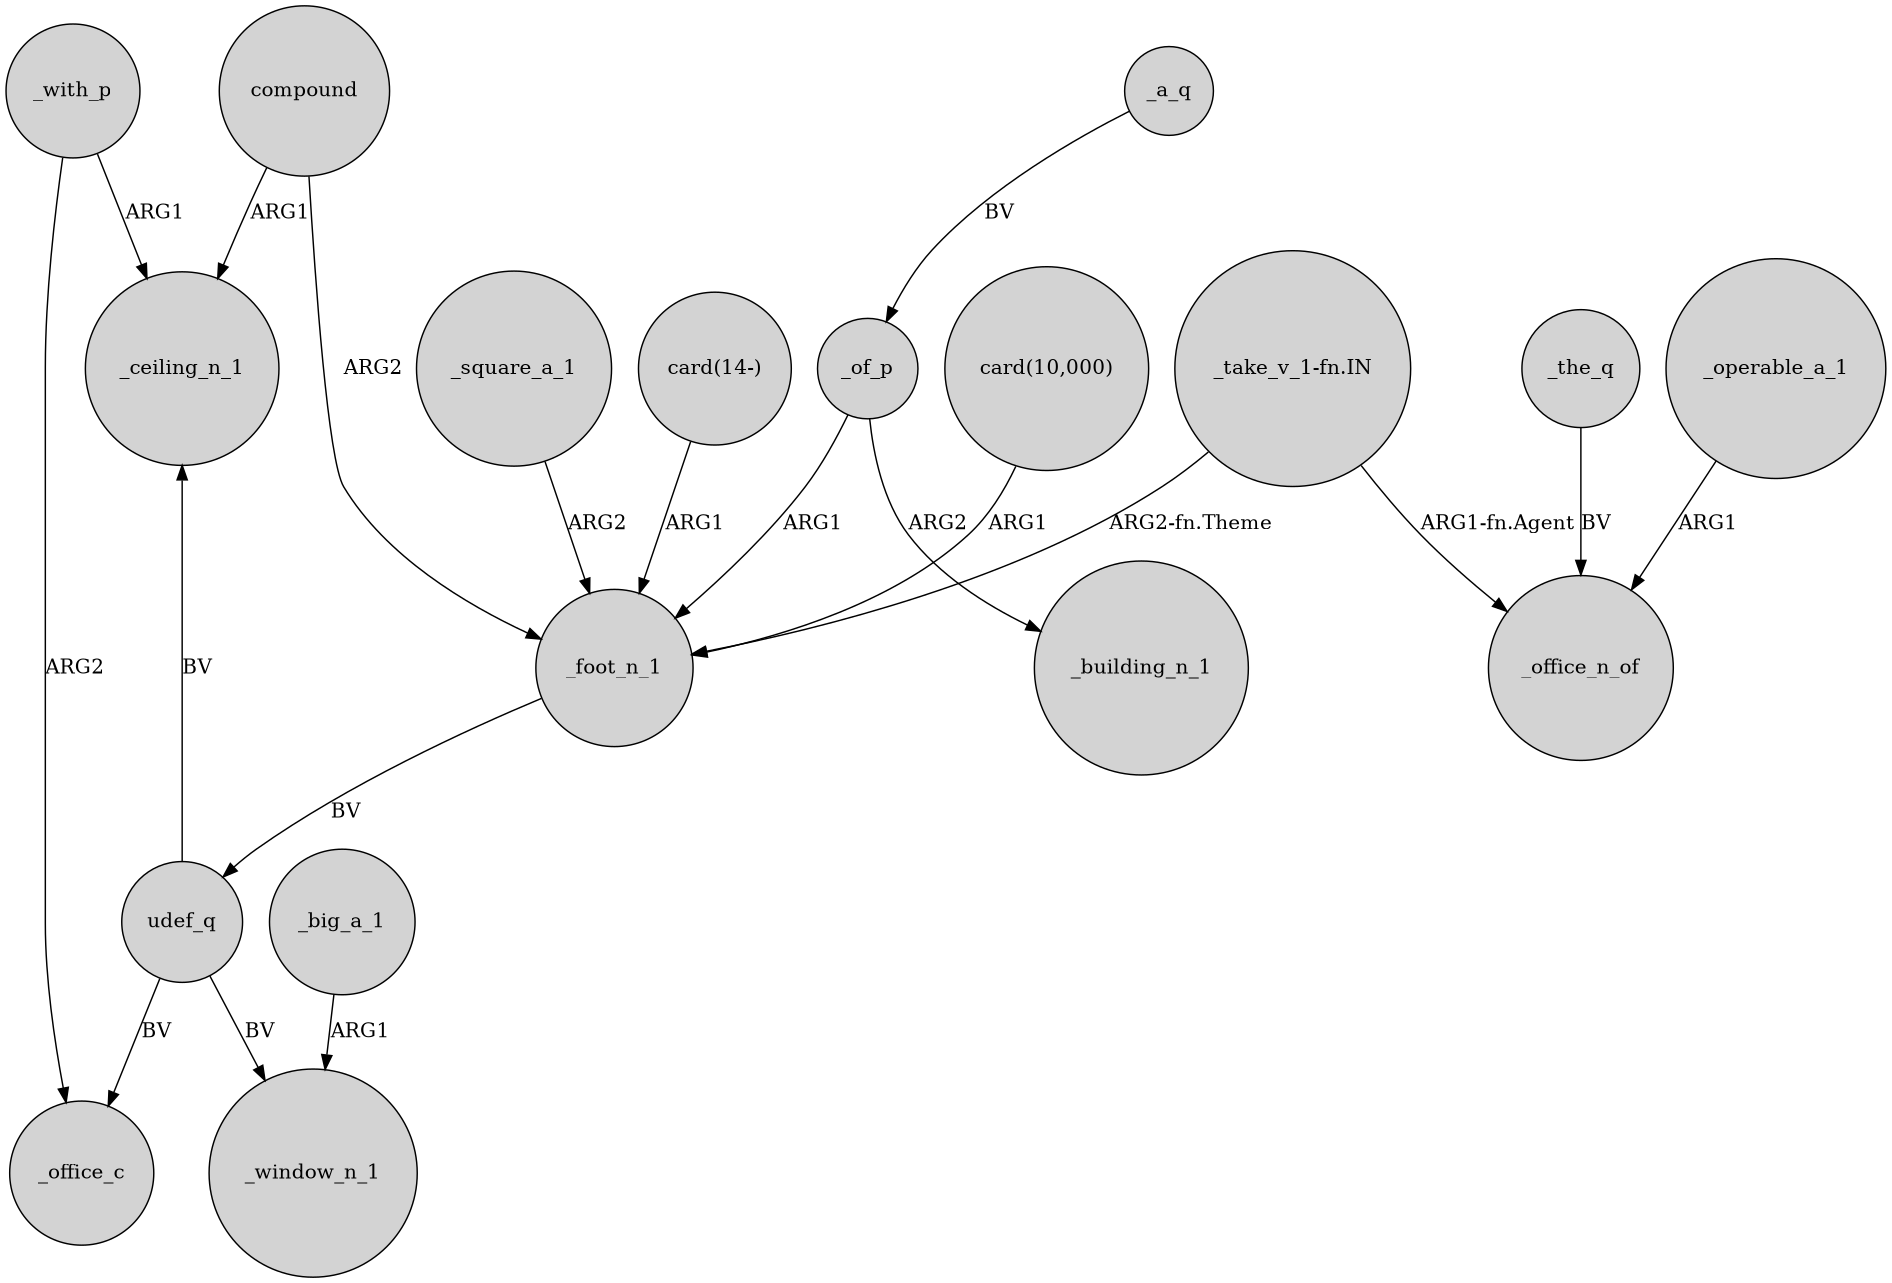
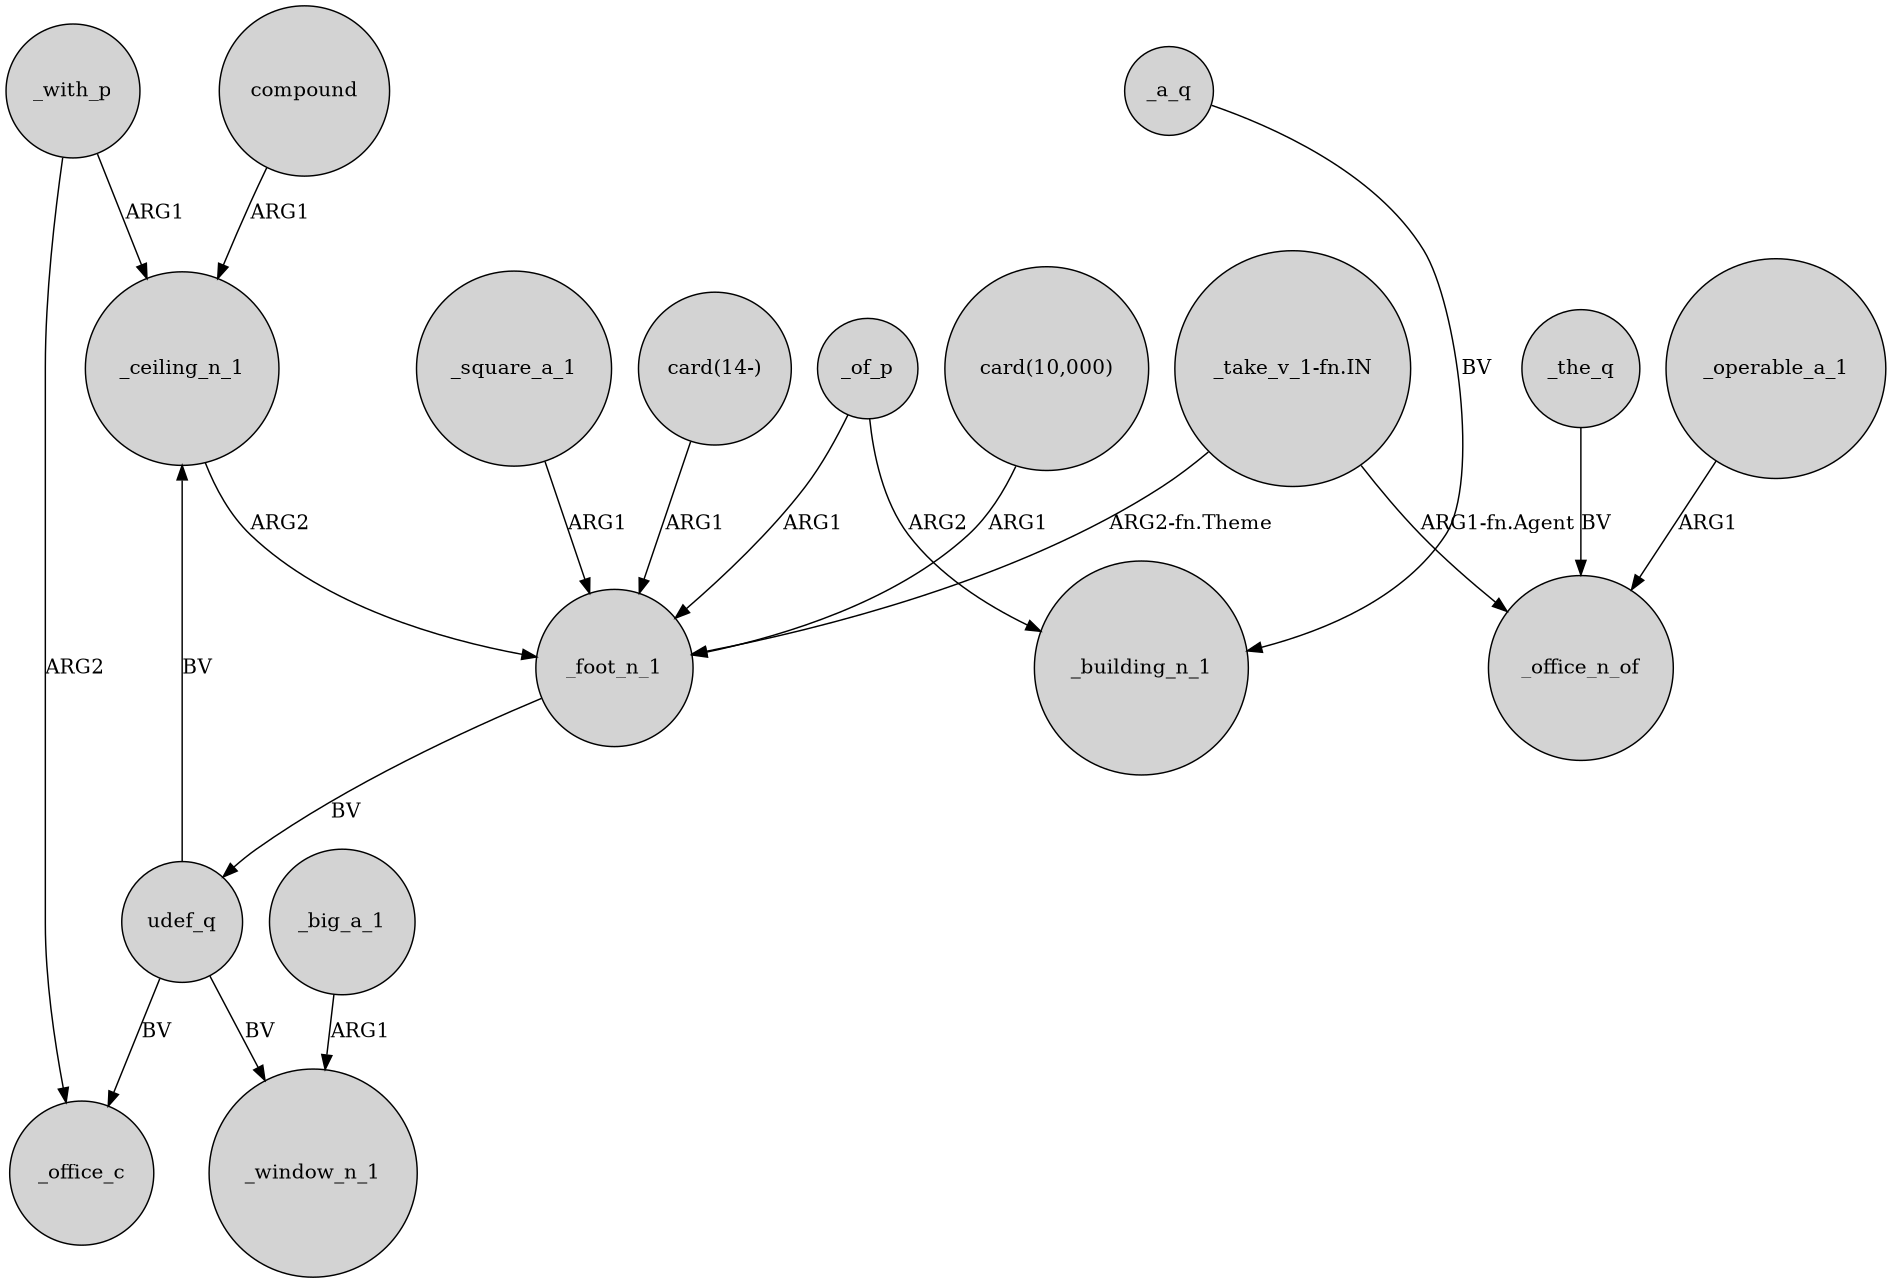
  digraph {
    node [shape=circle style=filled]
    n1 [label=_office_c]
    _with_p
    _ceiling_n_1
    compound
    _foot_n_1
    udef_q
    _window_n_1
    _a_q
    _building_n_1
    _big_a_1
    _square_a_1
    _the_q
    _office_n_of
    "card(14-)"
    _operable_a_1
    _of_p
    "card(10,000)"
    "_take_v_1-fn.IN"
    _with_p -> n1 [label=ARG2]
    _with_p -> _ceiling_n_1 [label=ARG1]
    compound -> _ceiling_n_1 [label=ARG1]
-   compound -> _foot_n_1 [label=ARG2]
+   _ceiling_n_1 -> _foot_n_1 [label=ARG2]
    _foot_n_1 -> udef_q [label=BV]
    udef_q -> n1 [label=BV]
    udef_q -> _ceiling_n_1 [label=BV]
    udef_q -> _window_n_1 [label=BV]
-   _a_q -> _of_p [label=BV]
+   _a_q -> _building_n_1 [label=BV]
    _big_a_1 -> _window_n_1 [label=ARG1]
-   _square_a_1 -> _foot_n_1 [label=ARG2]
+   _square_a_1 -> _foot_n_1 [label=ARG1]
    _the_q -> _office_n_of [label=BV]
    "card(14-)" -> _foot_n_1 [label=ARG1]
    _operable_a_1 -> _office_n_of [label=ARG1]
    _of_p -> _foot_n_1 [label=ARG1]
    _of_p -> _building_n_1 [label=ARG2]
    "card(10,000)" -> _foot_n_1 [label=ARG1]
    "_take_v_1-fn.IN" -> _foot_n_1 [label="ARG2-fn.Theme"]
    "_take_v_1-fn.IN" -> _office_n_of [label="ARG1-fn.Agent"]
  }
